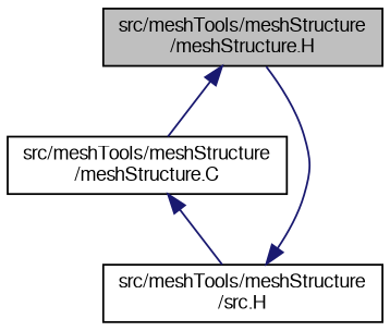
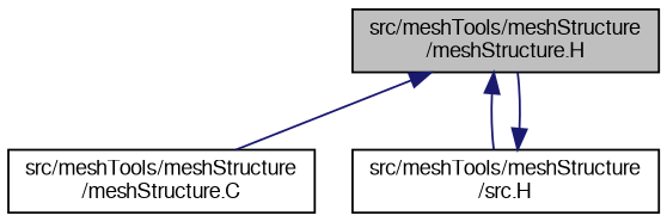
  digraph {
    node [color=black fontname=FreeSans fontsize=10 shape=record]
    edge [color=midnightblue dir=back fontname=FreeSans fontsize=10 labelfontname=FreeSans labelfontsize=10 style=solid]
    n1 [fillcolor=grey75 fontcolor=black height=0.2 label="src/meshTools/meshStructure\l/meshStructure.H" style=filled width=0.4]
    n2 [height=0.2 label="src/meshTools/meshStructure\l/meshStructure.C" width=0.4]
    n3 [height=0.2 label="src/meshTools/meshStructure\l/src.H" width=0.4]
    n1 -> n2
-   n2 -> n3
+   n1 -> n3
    n3 -> n1
  }
